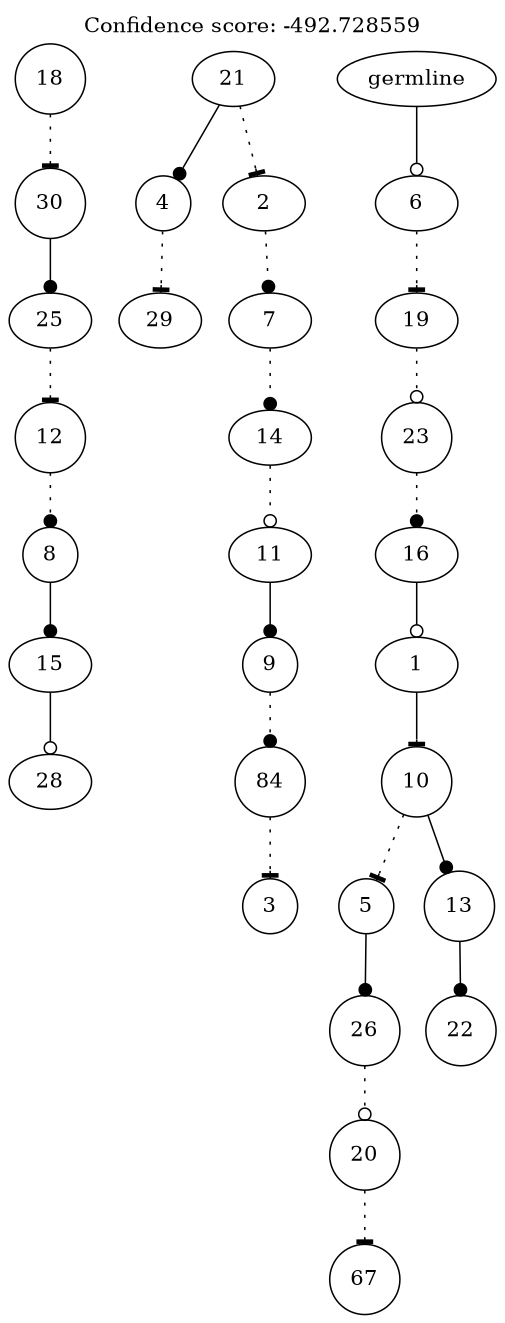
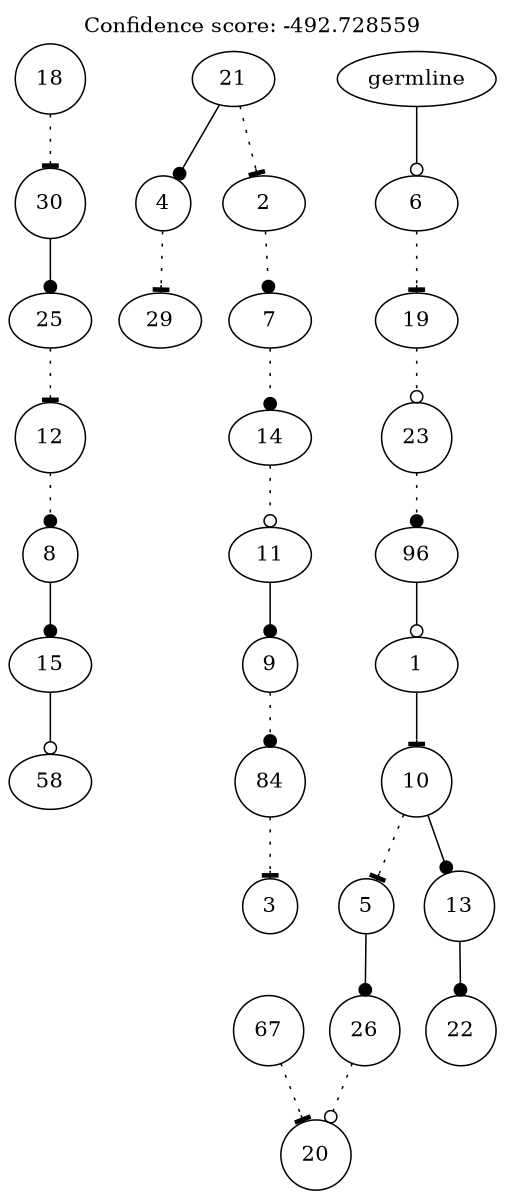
  digraph {
    label="Confidence score: -492.728559"
    labelloc=t
    node [shape=circle]
    edge [arrowhead=dot style=dotted]
    n1 [label=15 shape=ellipse]
-   n2 [label=28 shape=ellipse]
+   n2 [label=58 shape=ellipse]
    n3 [label=8]
    n4 [label=12]
    n5 [label=25 shape=ellipse]
    n6 [label=30]
    n7 [label=18]
    n8 [label=29 shape=ellipse]
    n9 [label=4]
    n10 [label=84]
    n11 [label=3]
    n12 [label=9]
    n13 [label=11 shape=ellipse]
    n14 [label=14 shape=ellipse]
    n15 [label=7 shape=ellipse]
    n16 [label=2 shape=ellipse]
    n17 [label=21 shape=ellipse]
    n18 [label=67]
    n19 [label=20]
    n20 [label=26]
    n21 [label=5]
    n22 [label=13]
    n23 [label=22]
    n24 [label=10]
    n25 [label=1 shape=ellipse]
-   n26 [label=16 shape=ellipse]
+   n26 [label=96 shape=ellipse]
    n27 [label=23]
    n28 [label=19 shape=ellipse]
    n29 [label=6 shape=ellipse]
    n30 [label=germline shape=ellipse]
    n1 -> n2 [arrowhead=odot style=solid]
    n3 -> n1 [style=solid]
    n4 -> n3
    n5 -> n4 [arrowhead=tee]
    n6 -> n5 [style=solid]
    n7 -> n6 [arrowhead=tee]
    n9 -> n8 [arrowhead=tee]
    n10 -> n11 [arrowhead=tee]
    n12 -> n10
    n13 -> n12 [style=solid]
    n14 -> n13 [arrowhead=odot]
    n15 -> n14
    n16 -> n15
    n17 -> n9 [style=solid]
    n17 -> n16 [arrowhead=tee]
-   n19 -> n18 [arrowhead=tee]
+   n18 -> n19 [arrowhead=tee]
    n20 -> n19 [arrowhead=odot]
    n21 -> n20 [style=solid]
    n22 -> n23 [style=solid]
    n24 -> n21 [arrowhead=tee]
    n24 -> n22 [style=solid]
    n25 -> n24 [arrowhead=tee style=solid]
    n26 -> n25 [arrowhead=odot style=solid]
    n27 -> n26
    n28 -> n27 [arrowhead=odot]
    n29 -> n28 [arrowhead=tee]
    n30 -> n29 [arrowhead=odot style=solid]
  }
